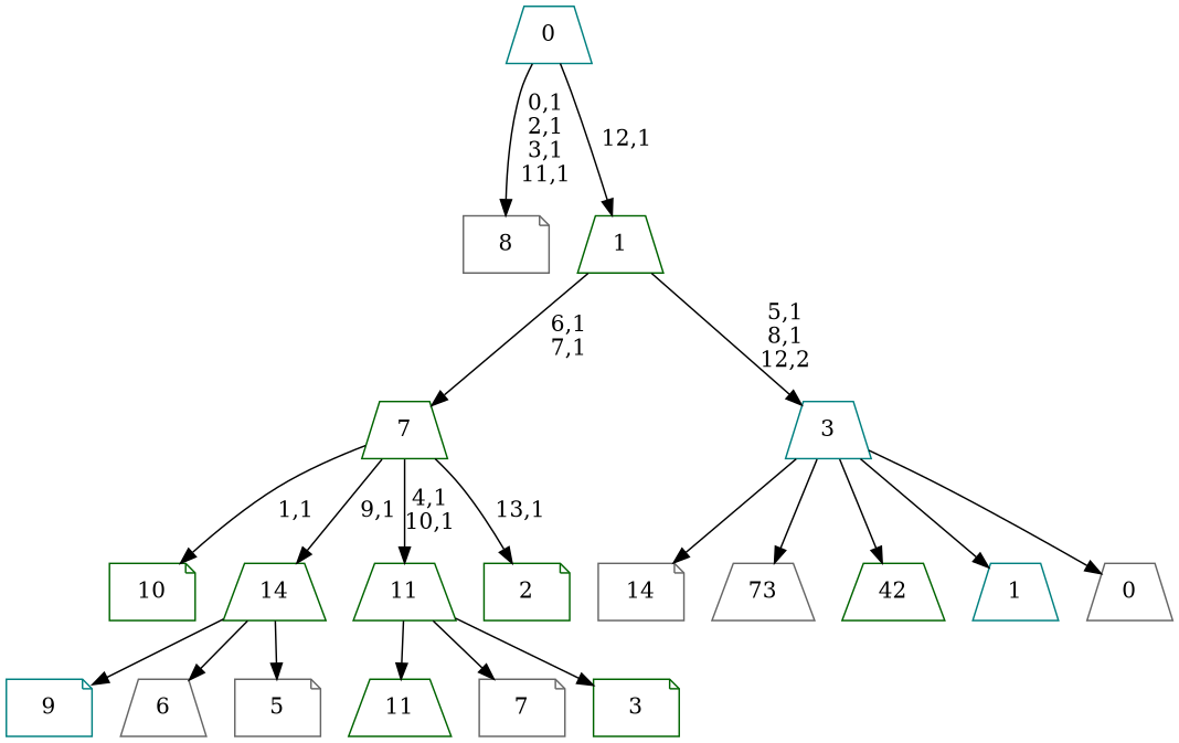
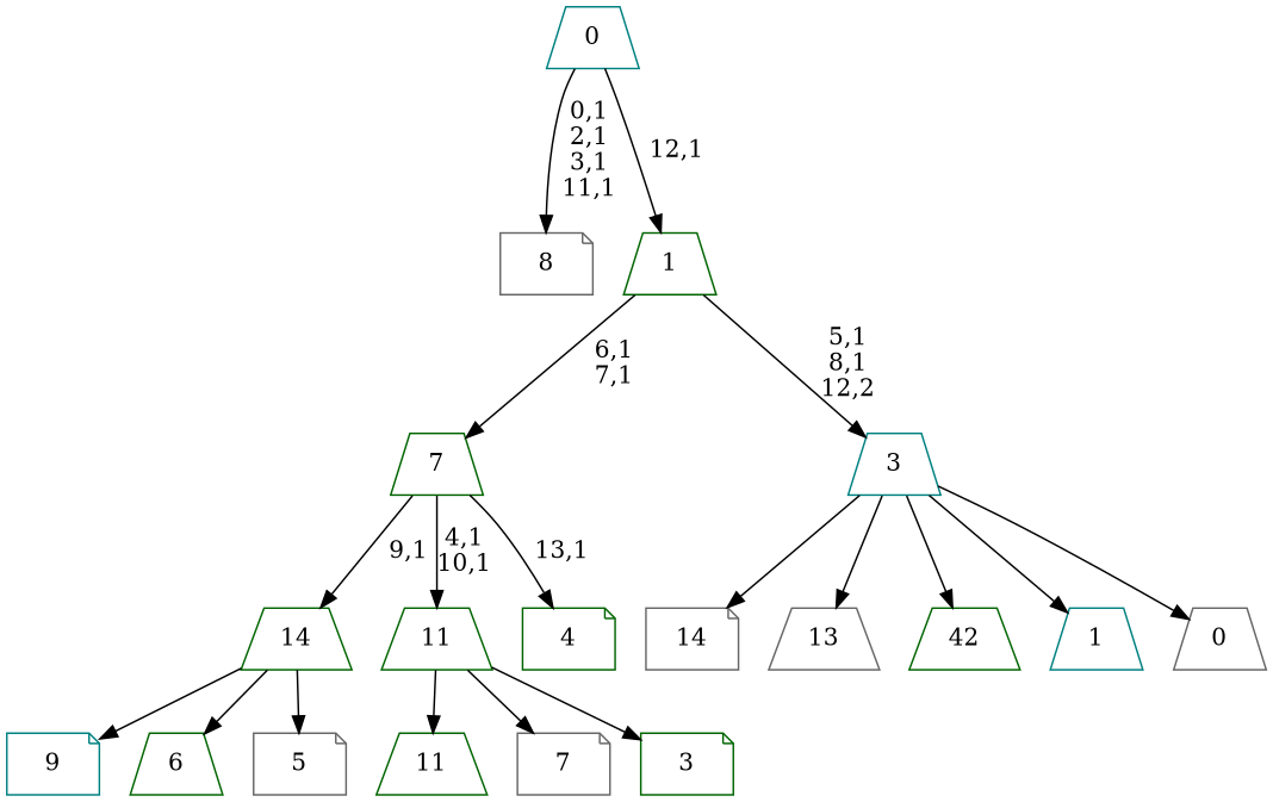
  digraph {
    node [color=darkgreen shape=trapezium]
    n1 [color=gray40 label=14 shape=note]
-   n2 [color=gray40 label=73]
+   n2 [color=gray40 label=13]
    n3 [label=42]
    n4 [label=11]
-   n5 [label=10 shape=note]
    n6 [color=teal label=9 shape=note]
    n7 [color=gray40 label=8 shape=note]
    n8 [color=gray40 label=7 shape=note]
-   n9 [color=gray40 label=6]
+   n9 [label=6]
    n10 [color=gray40 label=5 shape=note]
    14
    n12 [label=3 shape=note]
    11
-   n14 [label=2 shape=note]
+   n14 [label=4 shape=note]
    7
    n16 [color=teal label=1]
    n17 [color=gray40 label=0]
    3 [color=teal]
    1
    0 [color=teal]
    14 -> n6
    14 -> n9
    14 -> n10
    11 -> n4
    11 -> n8
    11 -> n12
-   7 -> n5 [label="1,1"]
    7 -> 14 [label="9,1"]
    7 -> 11 [label="4,1\n10,1"]
    7 -> n14 [label="13,1"]
    3 -> n1
    3 -> n2
    3 -> n3
    3 -> n16
    3 -> n17
    1 -> 7 [label="6,1\n7,1"]
    1 -> 3 [label="5,1\n8,1\n12,2"]
    0 -> n7 [label="0,1\n2,1\n3,1\n11,1"]
    0 -> 1 [label="12,1"]
  }
